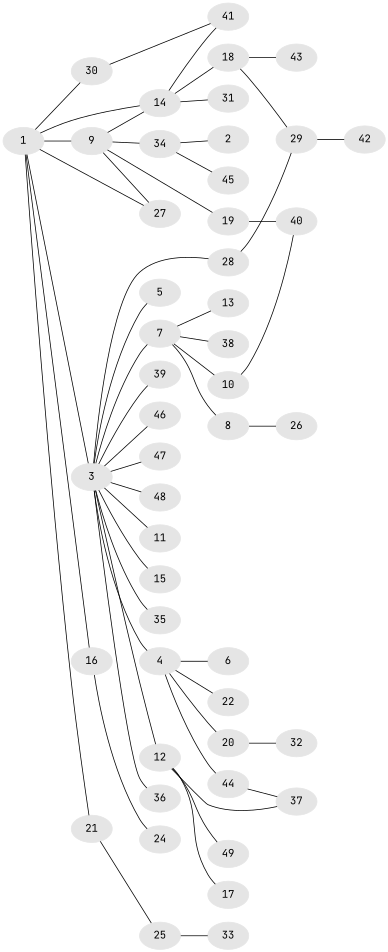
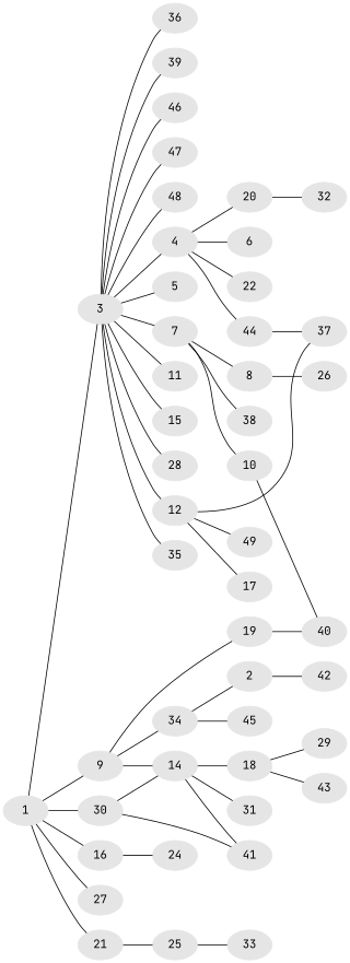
  graph {
    fontname="JetBrains Mono"
    rankdir=LR
    node [color=gray90 fontname="JetBrains Mono" style=filled]
    edge [fontname="JetBrains Mono" weight=1.0]
    1
    3
    9
    14
    16
    21
    27
    30
    4
    5
    7
    11
    12
    15
    28
    35
    36
    39
    46
    47
    48
    19
    34
    18
    31
    41
    24
    25
    6
    20
    22
    44
    8
    10
-   13
    38
    17
    37
    49
    29
    32
    26
    40
    2
    45
    43
    42
    33
    1 -- 3
    1 -- 9
-   1 -- 14
+   30 -- 14
    1 -- 16
    1 -- 21
    1 -- 27
    1 -- 30 [weight=3.0]
    3 -- 4
    3 -- 5
    3 -- 7
    3 -- 11
    3 -- 12
    3 -- 15
    3 -- 28
    3 -- 35
    3 -- 36
    3 -- 39
    3 -- 46
    3 -- 47
    3 -- 48
    9 -- 14 [weight=5.0]
-   9 -- 27
    9 -- 19
    9 -- 34
    14 -- 18
    14 -- 31
    14 -- 41
    16 -- 24
    21 -- 25
    30 -- 41
    4 -- 6 [weight=9.0]
    4 -- 20
    4 -- 22
    4 -- 44
    7 -- 8
    7 -- 10
-   7 -- 13
    7 -- 38
    12 -- 17
    12 -- 37
    12 -- 49
-   28 -- 29
    19 -- 40 [weight=2.0]
    34 -- 2
    34 -- 45
    18 -- 29
    18 -- 43
    25 -- 33 [weight=3.0]
    20 -- 32
    44 -- 37
    8 -- 26
    10 -- 40
-   29 -- 42
+   2 -- 42
  }
